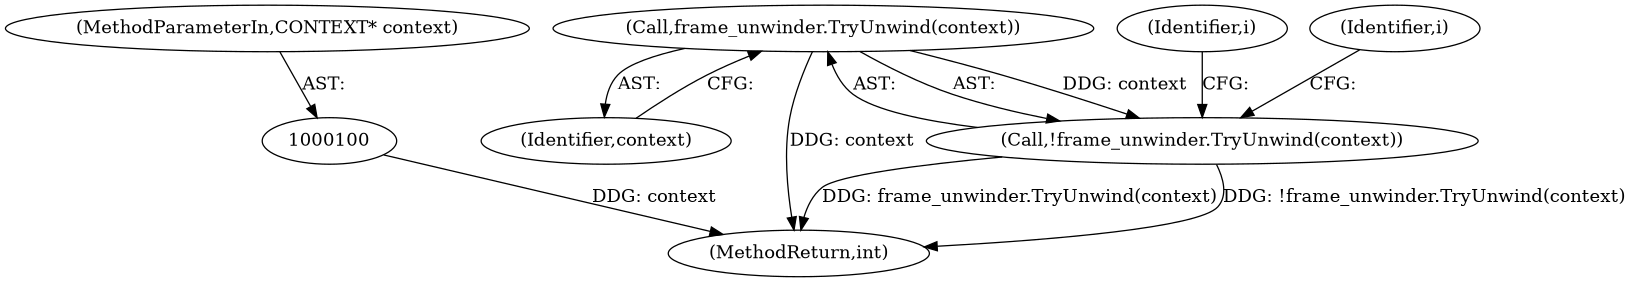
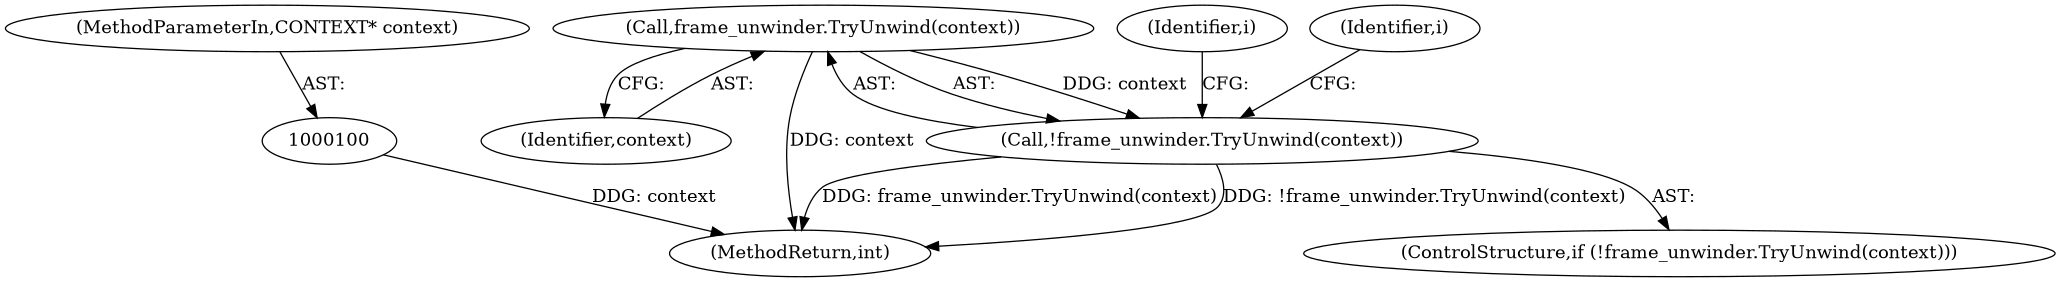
  digraph {
    n1 [label="(MethodParameterIn,CONTEXT* context)"]
    1000100
    n3 [label="(Call,frame_unwinder.TryUnwind(context))"]
    n4 [label="(MethodReturn,int)"]
    n5 [label="(Call,!frame_unwinder.TryUnwind(context))"]
    n6 [label="(Identifier,context)"]
+   n7 [label="(ControlStructure,if (!frame_unwinder.TryUnwind(context)))"]
    n8 [label="(Identifier,i)"]
    n9 [label="(Identifier,i)"]
    n1 -> 1000100 [label="AST: "]
    1000100 -> n4 [label="DDG: context"]
    n3 -> n4 [label="DDG: context"]
    n3 -> n5 [label="AST: "]
    n3 -> n5 [label="DDG: context"]
-   n3 -> n6 [label="AST: "]
+   n3 -> n6 [label="CFG: "]
    n5 -> n3 [label="AST: "]
    n5 -> n4 [label="DDG: frame_unwinder.TryUnwind(context)"]
    n5 -> n4 [label="DDG: !frame_unwinder.TryUnwind(context)"]
-   n6 -> n3 [label="CFG: "]
+   n5 -> n7 [label="AST: "]
+   n6 -> n3 [label="AST: "]
    n8 -> n5 [label="CFG: "]
    n9 -> n5 [label="CFG: "]
  }
